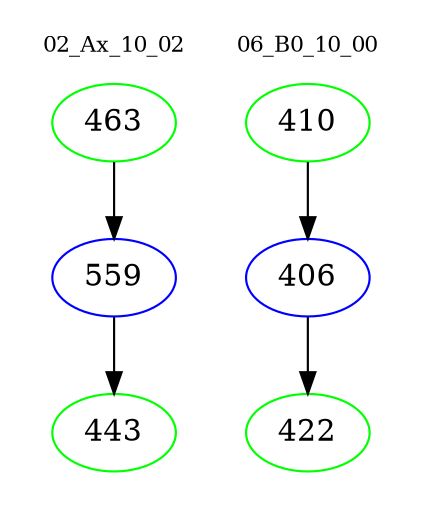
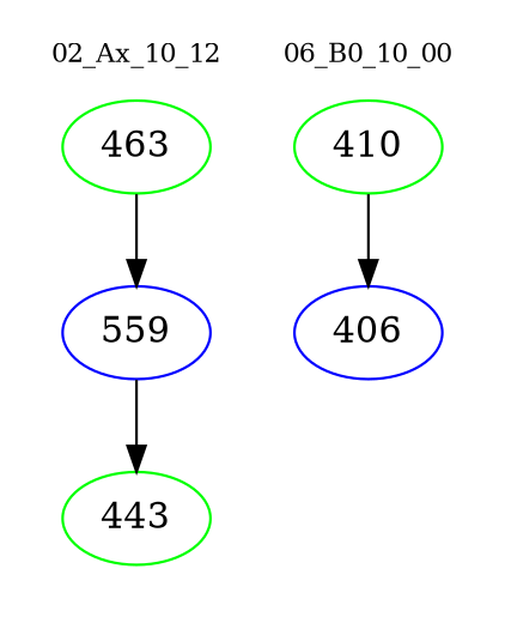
  digraph {
    node [color=green]
    edge [color=black]
    n1 [label=463]
    n2 [color=blue label=559]
    n3 [label=443]
    n4 [label=410]
    n5 [color=blue label=406]
-   n6 [label=422]
    subgraph cluster_1 {
      color=white
      fontsize=10
-     label="02_Ax_10_02"
+     label="02_Ax_10_12"
      n1
      n2
      n3
    }
    subgraph cluster_2 {
      color=white
      fontsize=10
      label="06_B0_10_00"
      n4
      n5
-     n6
    }
    n1 -> n2
    n2 -> n3
    n4 -> n5
-   n5 -> n6
  }
